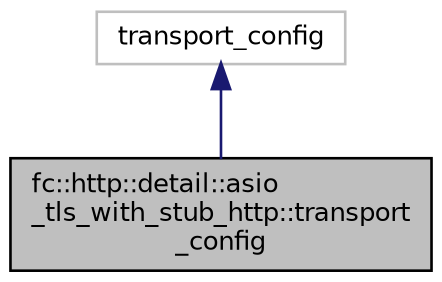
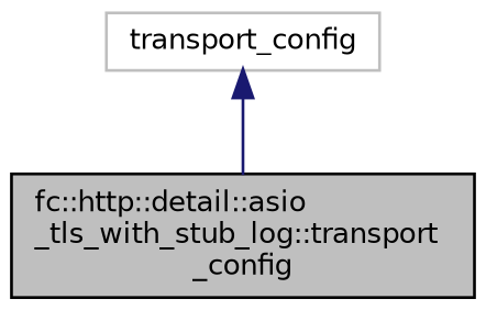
  digraph {
    node [fontname=Helvetica fontsize=10 shape=record style=filled]
-   n1 [color=black fillcolor=grey75 fontcolor=black height=0.2 label="fc::http::detail::asio\l_tls_with_stub_http::transport\l_config" width=0.4]
+   n1 [color=black fillcolor=grey75 fontcolor=black height=0.2 label="fc::http::detail::asio\l_tls_with_stub_log::transport\l_config" width=0.4]
    n2 [color=grey75 fillcolor=white height=0.2 label=transport_config width=0.4]
    n2 -> n1 [color=midnightblue dir=back fontname=Helvetica fontsize=10 labelfontname=Helvetica labelfontsize=10 style=solid]
  }
